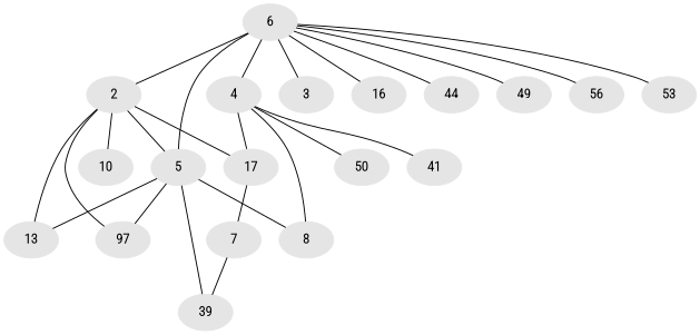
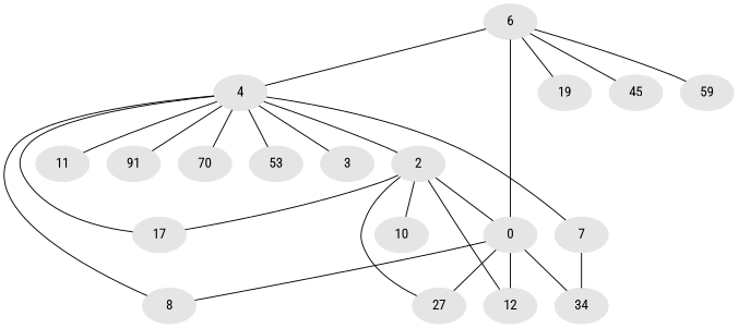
  graph {
    fontname="Roboto Condensed"
    node [color=gray90 fontname="Roboto Condensed" style=filled]
    edge [fontname="Roboto Condensed"]
    n1 [label=6]
    2
    3
    4
-   5 [super="+23+20+32+16+51+61+66+71+48+6+18+15"]
-   19 [super="+24+38+37+21" label=16]
-   44
-   49
-   56
+   5 [super="+23+20+32+16+51+61+66+71+48+6+18+15" label=0]
+   19 [super="+24+38+37+21"]
+   44 [label=45]
+   56 [label=59]
    10
-   12 [super="+70+13+42" label=13]
+   12 [super="+70+13+42"]
    17
-   27 [super="+74+31" label=97]
+   27 [super="+74+31"]
    7 [super="+59+40"]
    8 [super="+14"]
-   41 [super="+43"]
-   50
+   11
+   41 [super="+43" label=91]
+   50 [label=70]
    53
-   39 [super="+45+46"]
-   n1 -- 2
-   n1 -- 3
+   39 [super="+45+46" label=34]
+   4 -- 2
+   4 -- 3
    n1 -- 4
    n1 -- 5 [weight=4]
    n1 -- 19
    n1 -- 44
-   n1 -- 49
    n1 -- 56
    2 -- 5
    2 -- 10
    2 -- 12
    2 -- 17
    2 -- 27
    4 -- 17
-   17 -- 7
+   4 -- 7
    4 -- 8
+   4 -- 11
    4 -- 41
    4 -- 50
-   n1 -- 53
+   4 -- 53
    5 -- 12
    5 -- 27 [weight=2]
    5 -- 8
    5 -- 39
    7 -- 39
  }
